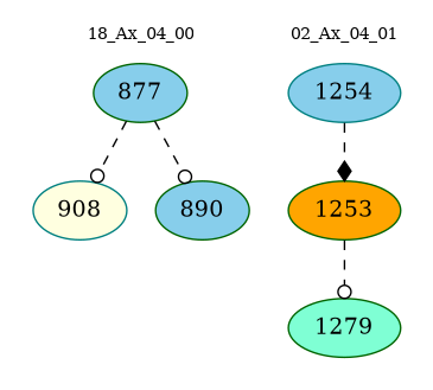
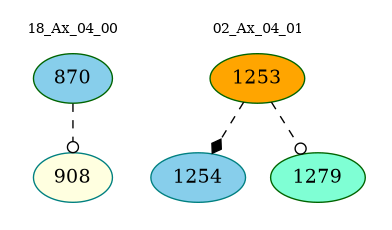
  digraph {
    node [color=darkgreen fillcolor=skyblue style=filled]
    edge [arrowhead=odot color=black style=dashed]
-   n1 [label=877]
+   n1 [label=870]
    n2 [color=teal fillcolor=lightyellow label=908]
-   n3 [label=890]
    n4 [fillcolor=orange label=1253]
    n5 [color=teal label=1254]
    n6 [fillcolor=aquamarine label=1279]
    subgraph cluster_1 {
      color=white
      fontsize=10
      label="18_Ax_04_00"
      n1
      n2
-     n3
    }
    subgraph cluster_2 {
      color=white
      fontsize=10
      label="02_Ax_04_01"
      n4
      n5
      n6
    }
    n1 -> n2
-   n1 -> n3
-   n5 -> n4 [arrowhead=diamond]
+   n4 -> n5 [arrowhead=diamond]
    n4 -> n6
  }
